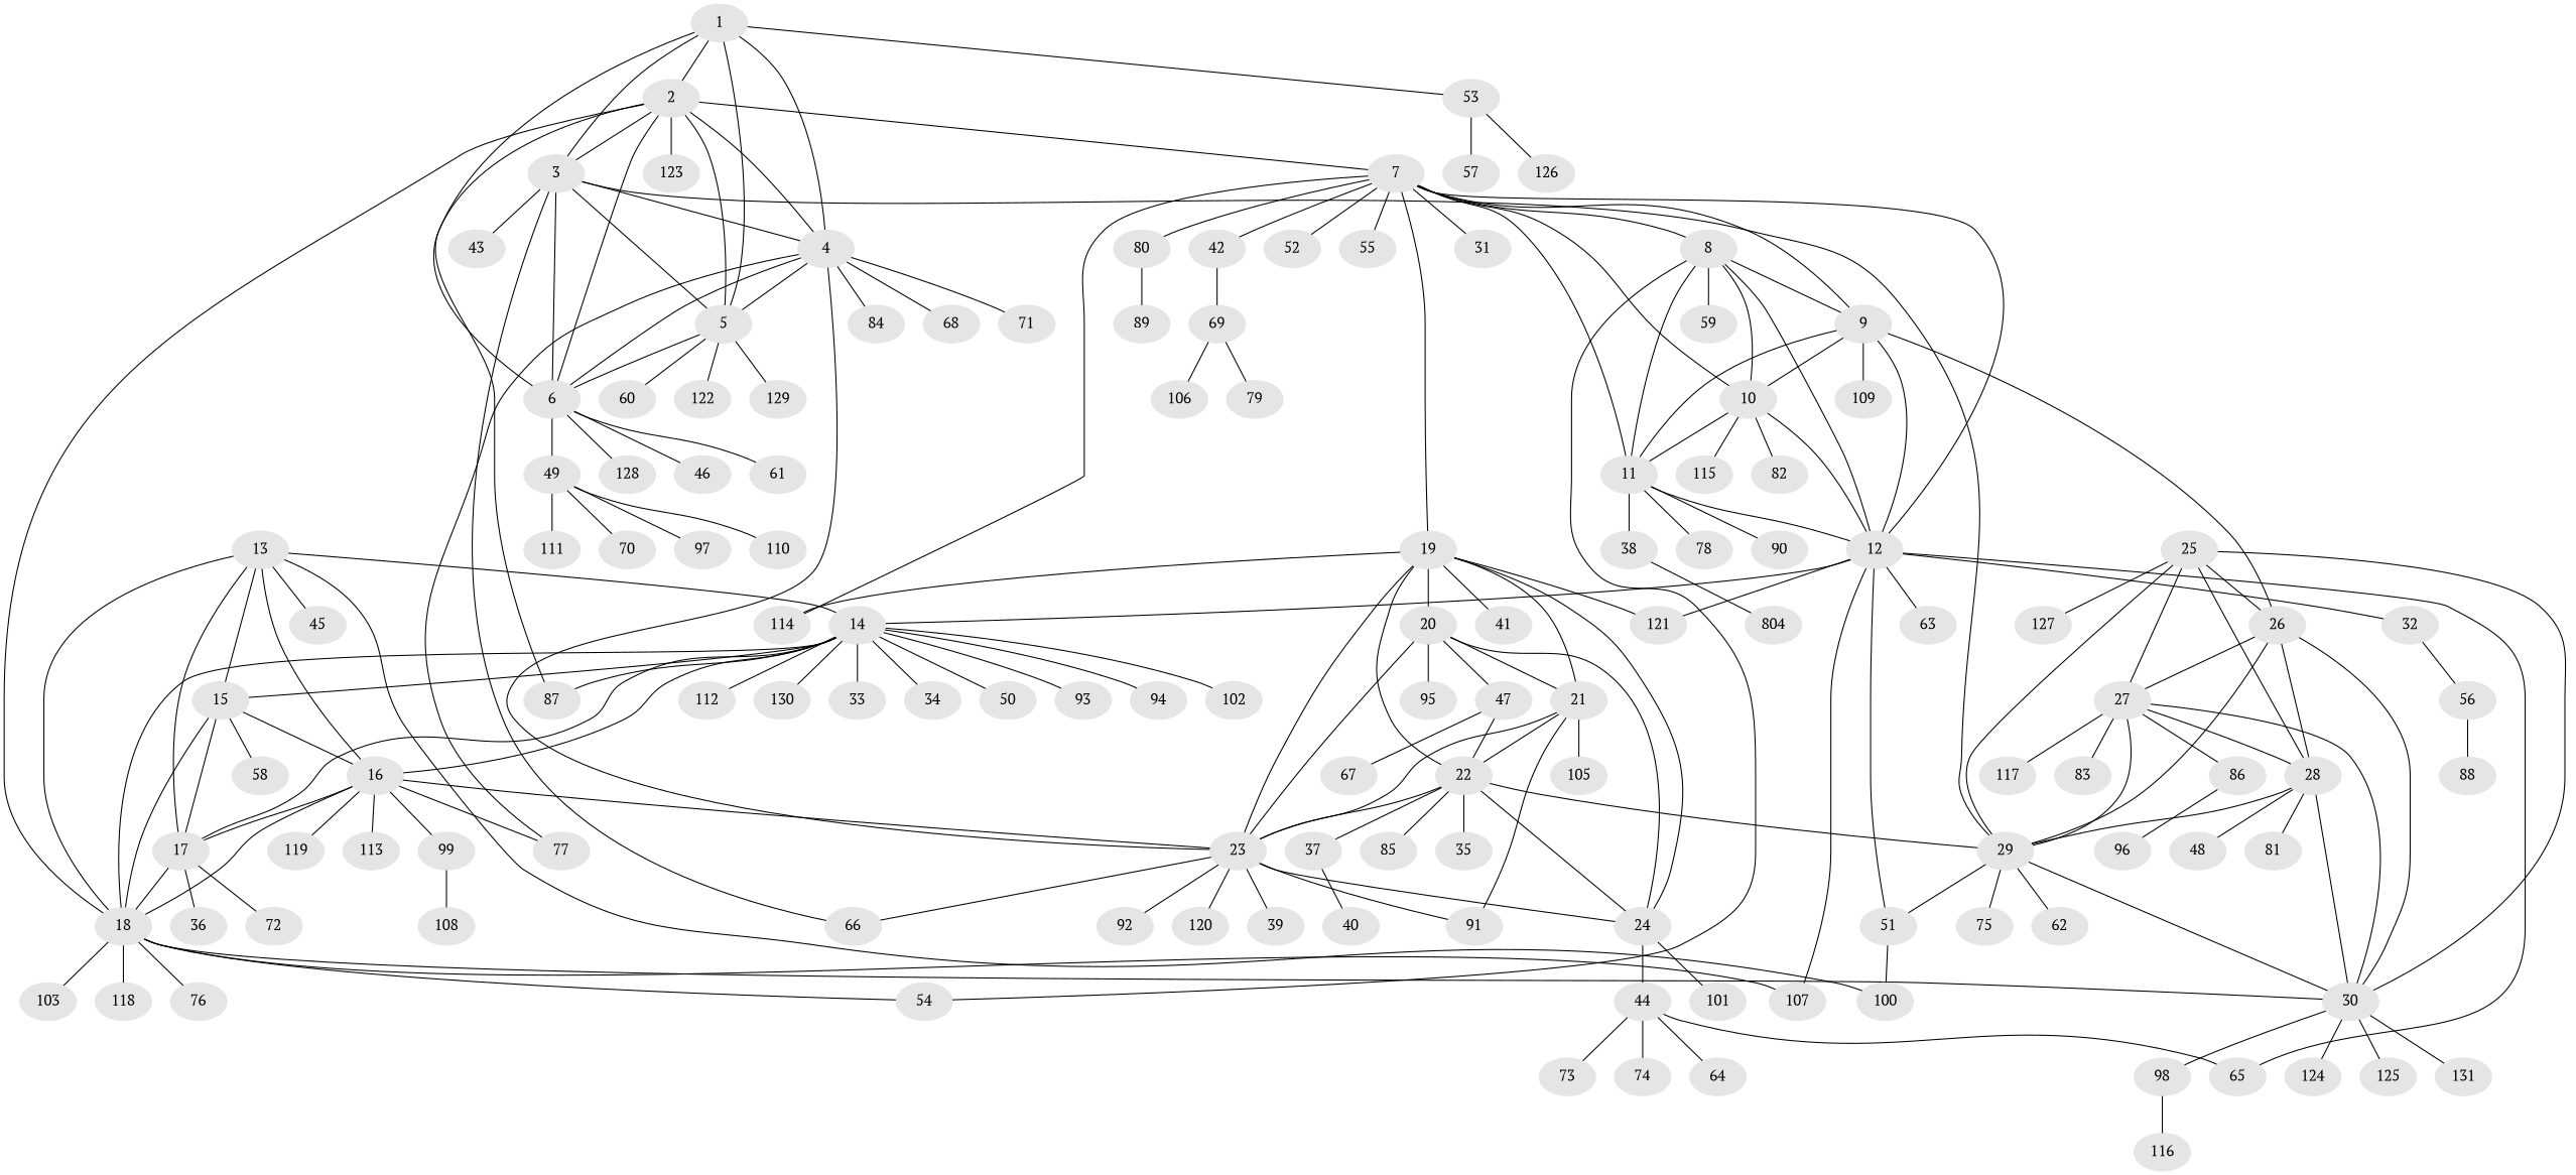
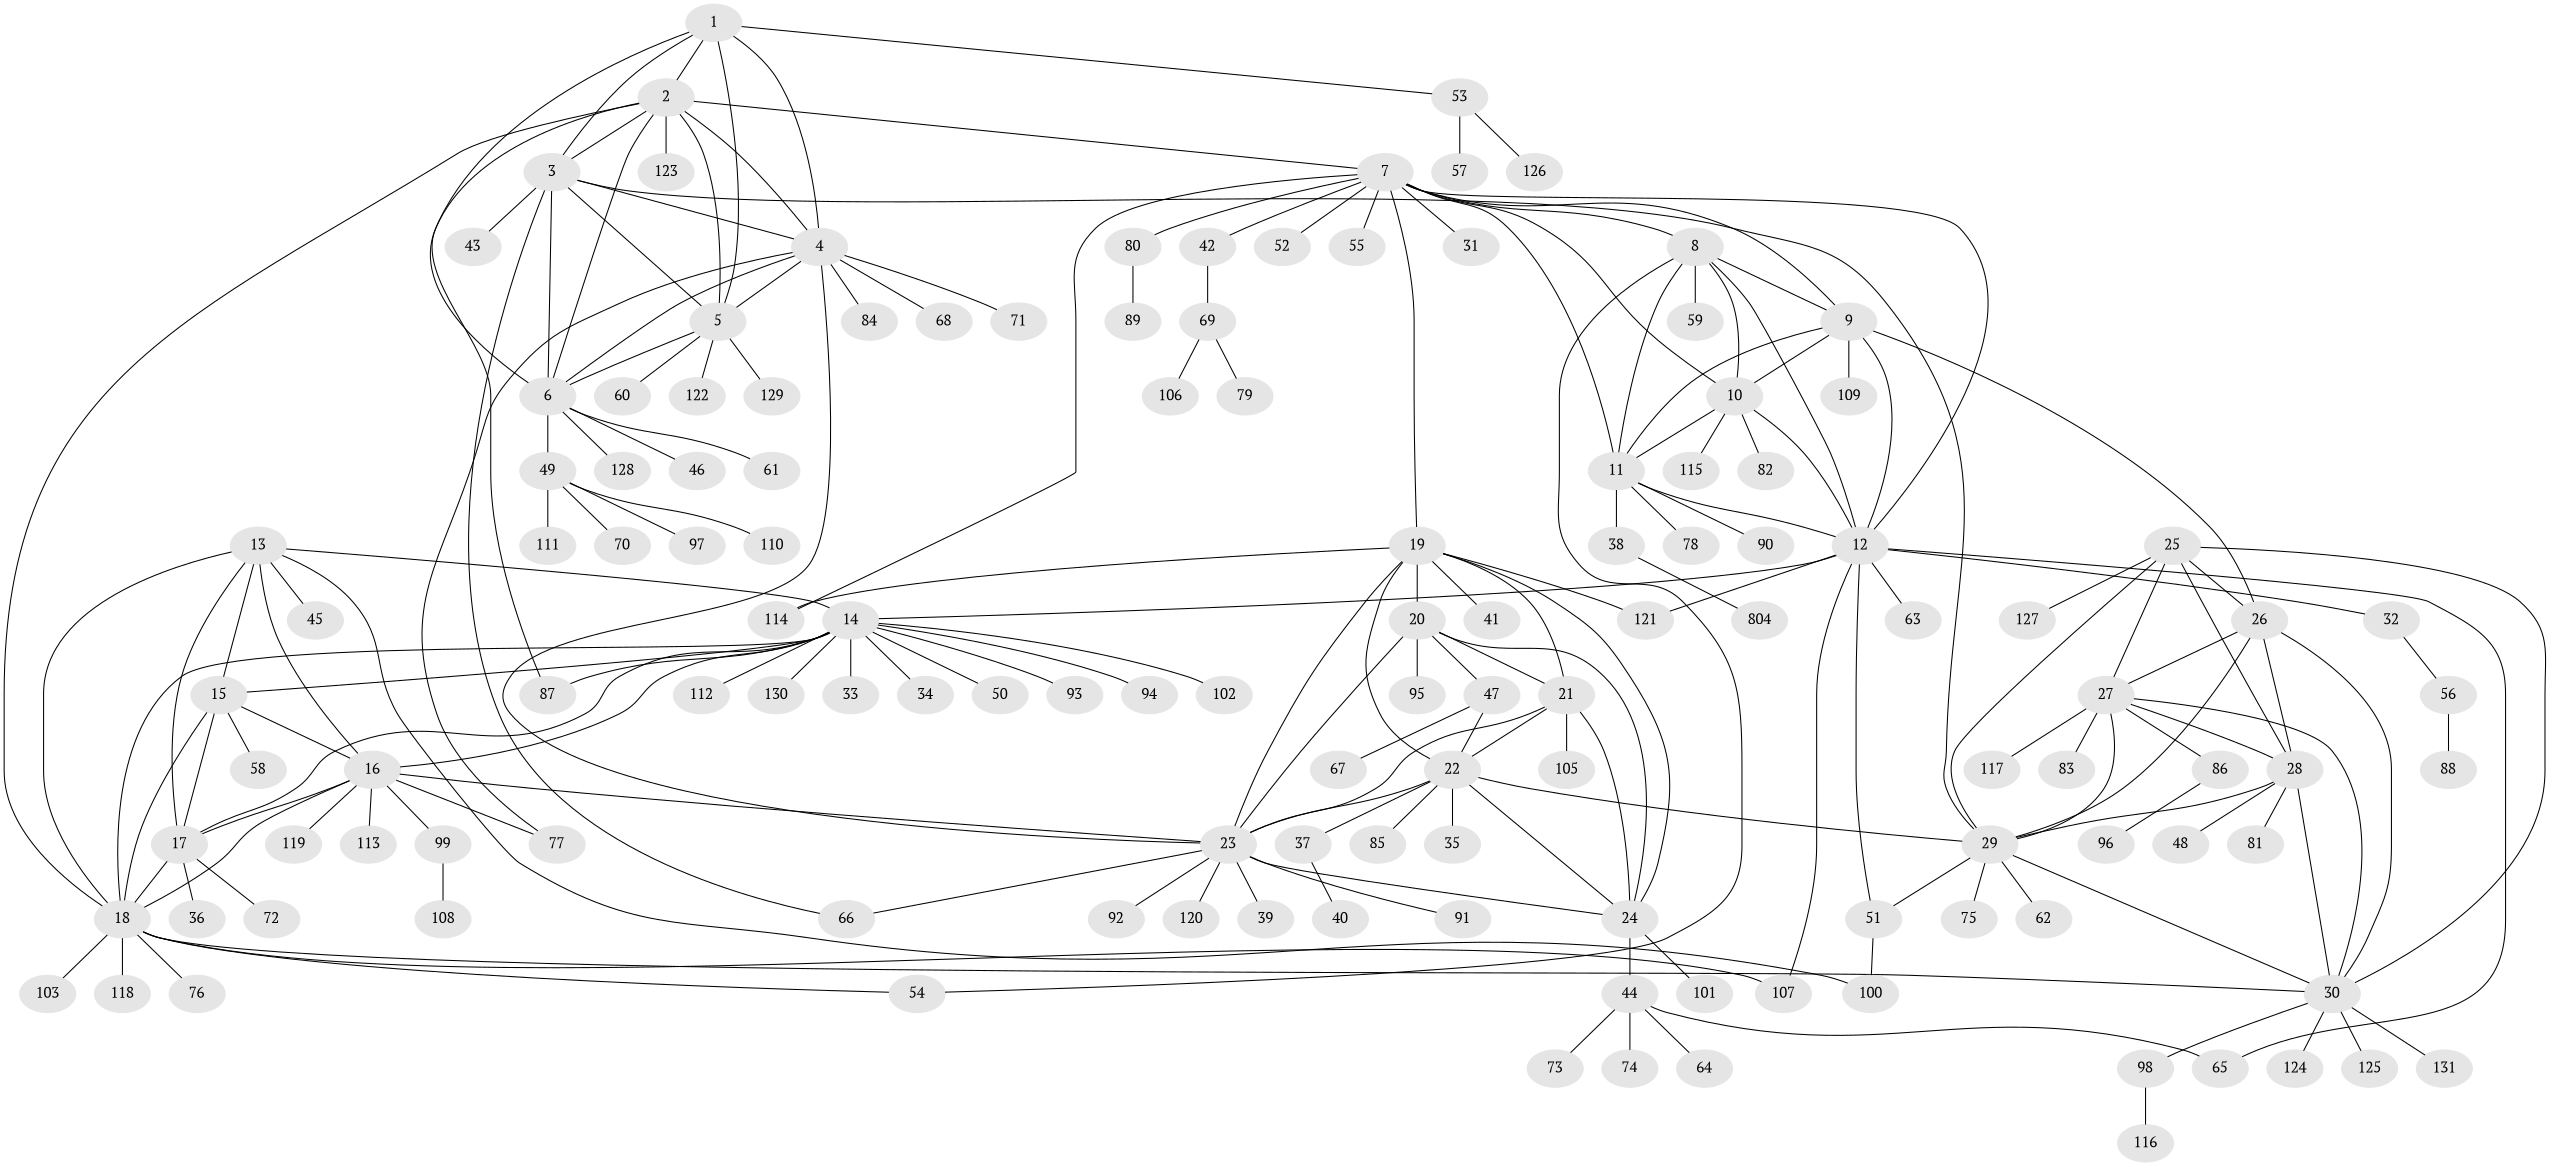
  graph {
    fontname="PT Serif"
    node [color=gray90 fontname="PT Serif" style=filled]
    edge [fontname="PT Serif"]
    1
    2
    3
    4
    5
    6
    53
    7
    18
    87
    123
    29
    43
    66
    23
    68
    71
    77
    84
    60
    122
    129
    46
    49
    61
    128
    57
    126
    8
    9
    10
    11
    12
    19
    31
    42
    52
    55
    80
    114
    54
    107
    30
    76
    103
    118
    51
    62
    75
    24
    39
    91
    92
    120
    70
    97
    110
    111
    59
    26
    109
    82
    115
    38
    78
    90
    14
    32
    63
    65
    121
    20
    21
    22
    41
    69
    89
    27
    28
    n80 [label=804]
    15
    16
    17
    33
    34
    50
    93
    94
    102
    112
    130
    56
    100
    13
    45
    58
    99
    113
    119
    36
    72
    108
    98
    124
    125
    131
    47
    95
    105
    35
    37
    85
    44
    101
    67
    40
    64
    73
    74
    25
    127
    83
    86
    117
    48
    81
    96
    116
    88
    79
    106
    1 -- 2
    1 -- 3
    1 -- 4
    1 -- 5
    1 -- 6
    1 -- 53
    2 -- 3
    2 -- 4
    2 -- 5
    2 -- 6
    2 -- 7
    2 -- 18
    2 -- 87
    2 -- 123
    3 -- 4
    3 -- 5
    3 -- 6
    3 -- 29
    3 -- 43
    3 -- 66
    4 -- 5
    4 -- 6
    4 -- 23
    4 -- 68
    4 -- 71
    4 -- 77
    4 -- 84
    5 -- 6
    5 -- 60
    5 -- 122
    5 -- 129
    6 -- 46
    6 -- 49
    6 -- 61
    6 -- 128
    53 -- 57
    53 -- 126
    7 -- 8
    7 -- 9
    7 -- 10
    7 -- 11
    7 -- 12
    7 -- 19
    7 -- 31
    7 -- 42
    7 -- 52
    7 -- 55
    7 -- 80
    7 -- 114
    18 -- 54
    18 -- 107
    18 -- 30
    18 -- 76
    18 -- 103
    18 -- 118
    29 -- 30
    29 -- 51
    29 -- 62
    29 -- 75
    23 -- 66
    23 -- 24
    23 -- 39
    23 -- 91
    23 -- 92
    23 -- 120
    49 -- 70
    49 -- 97
    49 -- 110
    49 -- 111
    8 -- 9
    8 -- 10
    8 -- 11
    8 -- 12
    8 -- 54
    8 -- 59
    9 -- 10
    9 -- 11
    9 -- 12
    9 -- 26
    9 -- 109
    10 -- 11
    10 -- 12
    10 -- 82
    10 -- 115
    11 -- 12
    11 -- 38
    11 -- 78
    11 -- 90
    12 -- 107
    12 -- 51
    12 -- 14
    12 -- 32
    12 -- 63
    12 -- 65
    12 -- 121
    19 -- 23
    19 -- 114
    19 -- 24
    19 -- 121
    19 -- 20
    19 -- 21
    19 -- 22
    19 -- 41
    42 -- 69
    80 -- 89
    30 -- 98
    30 -- 124
    30 -- 125
    30 -- 131
    51 -- 100
    24 -- 44
    24 -- 101
    26 -- 29
    26 -- 30
    26 -- 27
    26 -- 28
    38 -- n80
    14 -- 18
    14 -- 87
    14 -- 15
    14 -- 16
    14 -- 17
    14 -- 33
    14 -- 34
    14 -- 50
    14 -- 93
    14 -- 94
    14 -- 102
    14 -- 112
    14 -- 130
    32 -- 56
    20 -- 23
    20 -- 24
    20 -- 21
    20 -- 47
    20 -- 95
    21 -- 23
-   21 -- 91
+   21 -- 24
    21 -- 22
    21 -- 105
    22 -- 29
    22 -- 23
    22 -- 24
    22 -- 35
    22 -- 37
    22 -- 85
    69 -- 79
    69 -- 106
    27 -- 29
    27 -- 30
    27 -- 28
    27 -- 83
    27 -- 86
    27 -- 117
    28 -- 29
    28 -- 30
    28 -- 48
    28 -- 81
    15 -- 18
    15 -- 16
    15 -- 17
    15 -- 58
    16 -- 18
    16 -- 23
    16 -- 77
    16 -- 17
    16 -- 99
    16 -- 113
    16 -- 119
    17 -- 18
    17 -- 36
    17 -- 72
    56 -- 88
    13 -- 18
    13 -- 14
    13 -- 15
    13 -- 16
    13 -- 17
    13 -- 100
    13 -- 45
    99 -- 108
    98 -- 116
    47 -- 22
    47 -- 67
    37 -- 40
    44 -- 65
    44 -- 64
    44 -- 73
    44 -- 74
    25 -- 29
    25 -- 30
    25 -- 26
    25 -- 27
    25 -- 28
    25 -- 127
    86 -- 96
  }
